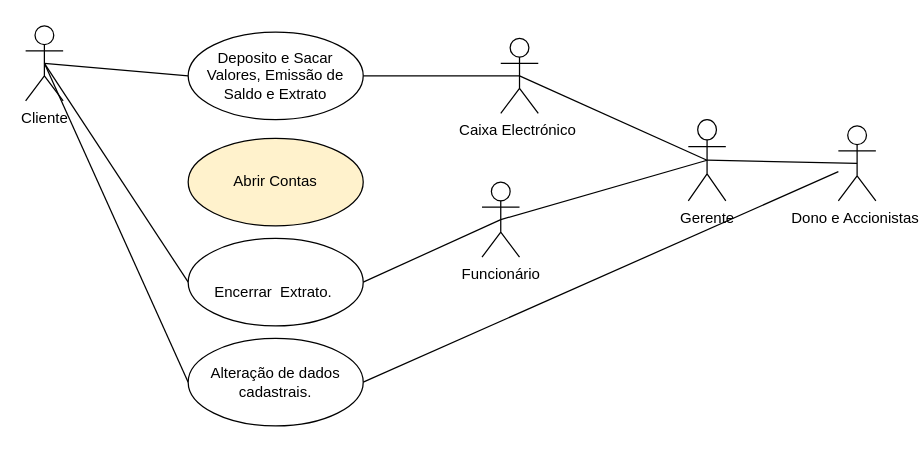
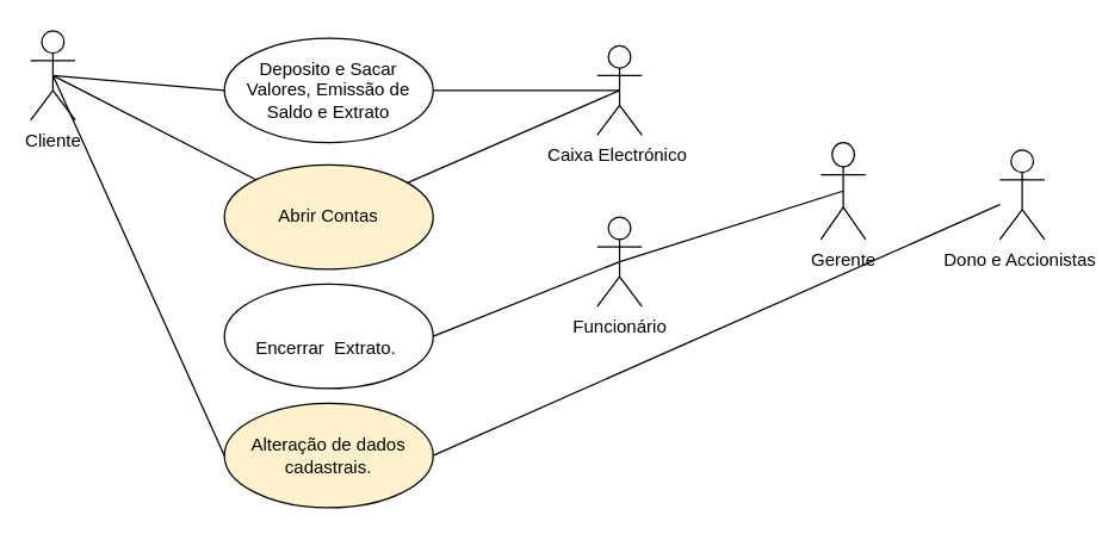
  <mxCell id="0" />
  <mxCell id="1" parent="0" />
  <mxCell id="2" style="rounded=0;orthogonalLoop=1;jettySize=auto;html=1;exitX=0.5;exitY=0.5;exitDx=0;exitDy=0;exitPerimeter=0;entryX=0;entryY=0.5;entryDx=0;entryDy=0;endArrow=none;endFill=0;" edge="1" parent="1" source="5" target="13"><mxGeometry relative="1" as="geometry" /></mxCell>
- <mxCell id="3" style="rounded=0;orthogonalLoop=1;jettySize=auto;html=1;exitX=0.5;exitY=0.5;exitDx=0;exitDy=0;exitPerimeter=0;entryX=0;entryY=0.5;entryDx=0;entryDy=0;endArrow=none;endFill=0;" edge="1" parent="1" source="5" target="14"><mxGeometry relative="1" as="geometry" /></mxCell>
+ <mxCell id="3" style="rounded=0;orthogonalLoop=1;jettySize=auto;html=1;exitX=0.5;exitY=0.5;exitDx=0;exitDy=0;exitPerimeter=0;endArrow=none;endFill=0;" edge="1" parent="1" source="5" target="19"><mxGeometry relative="1" as="geometry" /></mxCell>
  <mxCell id="4" style="rounded=0;orthogonalLoop=1;jettySize=auto;html=1;exitX=0.5;exitY=0.5;exitDx=0;exitDy=0;exitPerimeter=0;entryX=0;entryY=0.5;entryDx=0;entryDy=0;endArrow=none;endFill=0;" edge="1" parent="1" source="5" target="16"><mxGeometry relative="1" as="geometry" /></mxCell>
  <mxCell id="5" value="Cliente" style="shape=umlActor;html=1;verticalLabelPosition=bottom;verticalAlign=top;align=center;" vertex="1" parent="1"><mxGeometry x="20" y="20" width="30" height="60" as="geometry" /></mxCell>
- <mxCell id="6" style="rounded=0;orthogonalLoop=1;jettySize=auto;html=1;exitX=0.5;exitY=0.5;exitDx=0;exitDy=0;entryX=0.5;entryY=0.5;entryDx=0;entryDy=0;entryPerimeter=0;endArrow=none;endFill=0;exitPerimeter=0;" edge="1" parent="1" source="17" target="9"><mxGeometry relative="1" as="geometry"><mxPoint x="490" y="60" as="sourcePoint" /></mxGeometry></mxCell>
+ <mxCell id="6" style="rounded=0;orthogonalLoop=1;jettySize=auto;html=1;exitX=0.5;exitY=0.5;exitDx=0;exitDy=0;endArrow=none;endFill=0;exitPerimeter=0;" edge="1" parent="1" source="17" target="19"><mxGeometry relative="1" as="geometry"><mxPoint x="490" y="60" as="sourcePoint" /></mxGeometry></mxCell>
  <mxCell id="7" style="rounded=0;orthogonalLoop=1;jettySize=auto;html=1;exitX=0.5;exitY=0.5;exitDx=0;exitDy=0;exitPerimeter=0;entryX=0.5;entryY=0.5;entryDx=0;entryDy=0;entryPerimeter=0;endArrow=none;endFill=0;" edge="1" parent="1" source="9" target="11"><mxGeometry relative="1" as="geometry" /></mxCell>
- <mxCell id="8" style="rounded=0;orthogonalLoop=1;jettySize=auto;html=1;exitX=0.5;exitY=0.5;exitDx=0;exitDy=0;exitPerimeter=0;entryX=0.5;entryY=0.5;entryDx=0;entryDy=0;entryPerimeter=0;endArrow=none;endFill=0;" edge="1" parent="1" source="9" target="18"><mxGeometry relative="1" as="geometry" /></mxCell>
  <mxCell id="9" value="Gerente" style="shape=umlActor;html=1;verticalLabelPosition=bottom;verticalAlign=top;align=center;" vertex="1" parent="1"><mxGeometry x="550" y="95" width="30" height="65" as="geometry" /></mxCell>
  <mxCell id="10" style="rounded=0;orthogonalLoop=1;jettySize=auto;html=1;exitX=0.5;exitY=0.5;exitDx=0;exitDy=0;exitPerimeter=0;entryX=1;entryY=0.5;entryDx=0;entryDy=0;endArrow=none;endFill=0;" edge="1" parent="1" source="11" target="14"><mxGeometry relative="1" as="geometry" /></mxCell>
- <mxCell id="11" value="Funcionário" style="shape=umlActor;html=1;verticalLabelPosition=bottom;verticalAlign=top;align=center;" vertex="1" parent="1"><mxGeometry x="385" y="145" width="30" height="60" as="geometry" /></mxCell>
+ <mxCell id="11" value="Funcionário" style="shape=umlActor;html=1;verticalLabelPosition=bottom;verticalAlign=top;align=center;" vertex="1" parent="1"><mxGeometry x="400" y="145" width="30" height="60" as="geometry" /></mxCell>
  <mxCell id="12" style="edgeStyle=orthogonalEdgeStyle;rounded=0;orthogonalLoop=1;jettySize=auto;html=1;exitX=1;exitY=0.5;exitDx=0;exitDy=0;entryX=0.5;entryY=0.5;entryDx=0;entryDy=0;endArrow=none;endFill=0;entryPerimeter=0;" edge="1" parent="1" source="13" target="17"><mxGeometry relative="1" as="geometry"><mxPoint x="350" y="60" as="targetPoint" /></mxGeometry></mxCell>
  <mxCell id="13" value="Deposito e Sacar Valores, Emissão de Saldo e Extrato" style="ellipse;whiteSpace=wrap;html=1;" vertex="1" parent="1"><mxGeometry x="150" y="25" width="140" height="70" as="geometry" /></mxCell>
  <mxCell id="14" value="&lt;br&gt;Encerrar&amp;nbsp; Extrato.&amp;nbsp;" style="ellipse;whiteSpace=wrap;html=1;" vertex="1" parent="1"><mxGeometry x="150" y="190" width="140" height="70" as="geometry" /></mxCell>
  <mxCell id="15" style="rounded=0;orthogonalLoop=1;jettySize=auto;html=1;exitX=1;exitY=0.5;exitDx=0;exitDy=0;endArrow=none;endFill=0;" edge="1" parent="1" source="16" target="18"><mxGeometry relative="1" as="geometry"><mxPoint x="350" y="180" as="targetPoint" /></mxGeometry></mxCell>
- <mxCell id="16" value="Alteração de dados cadastrais." style="ellipse;whiteSpace=wrap;html=1;" vertex="1" parent="1"><mxGeometry x="150" y="270" width="140" height="70" as="geometry" /></mxCell>
+ <mxCell id="16" value="Alteração de dados cadastrais." style="ellipse;whiteSpace=wrap;html=1;fillColor=#fff2cc;" vertex="1" parent="1"><mxGeometry x="150" y="270" width="140" height="70" as="geometry" /></mxCell>
  <mxCell id="17" value="Caixa Electrónico&amp;nbsp;" style="shape=umlActor;html=1;verticalLabelPosition=bottom;verticalAlign=top;align=center;" vertex="1" parent="1"><mxGeometry x="400" y="30" width="30" height="60" as="geometry" /></mxCell>
  <mxCell id="18" value="Dono e Accionistas&amp;nbsp;" style="shape=umlActor;html=1;verticalLabelPosition=bottom;verticalAlign=top;align=center;" vertex="1" parent="1"><mxGeometry x="670" y="100" width="30" height="60" as="geometry" /></mxCell>
  <mxCell id="19" value="Abrir Contas&lt;br&gt;" style="ellipse;whiteSpace=wrap;html=1;fillColor=#fff2cc;" vertex="1" parent="1"><mxGeometry x="150" y="110" width="140" height="70" as="geometry" /></mxCell>
